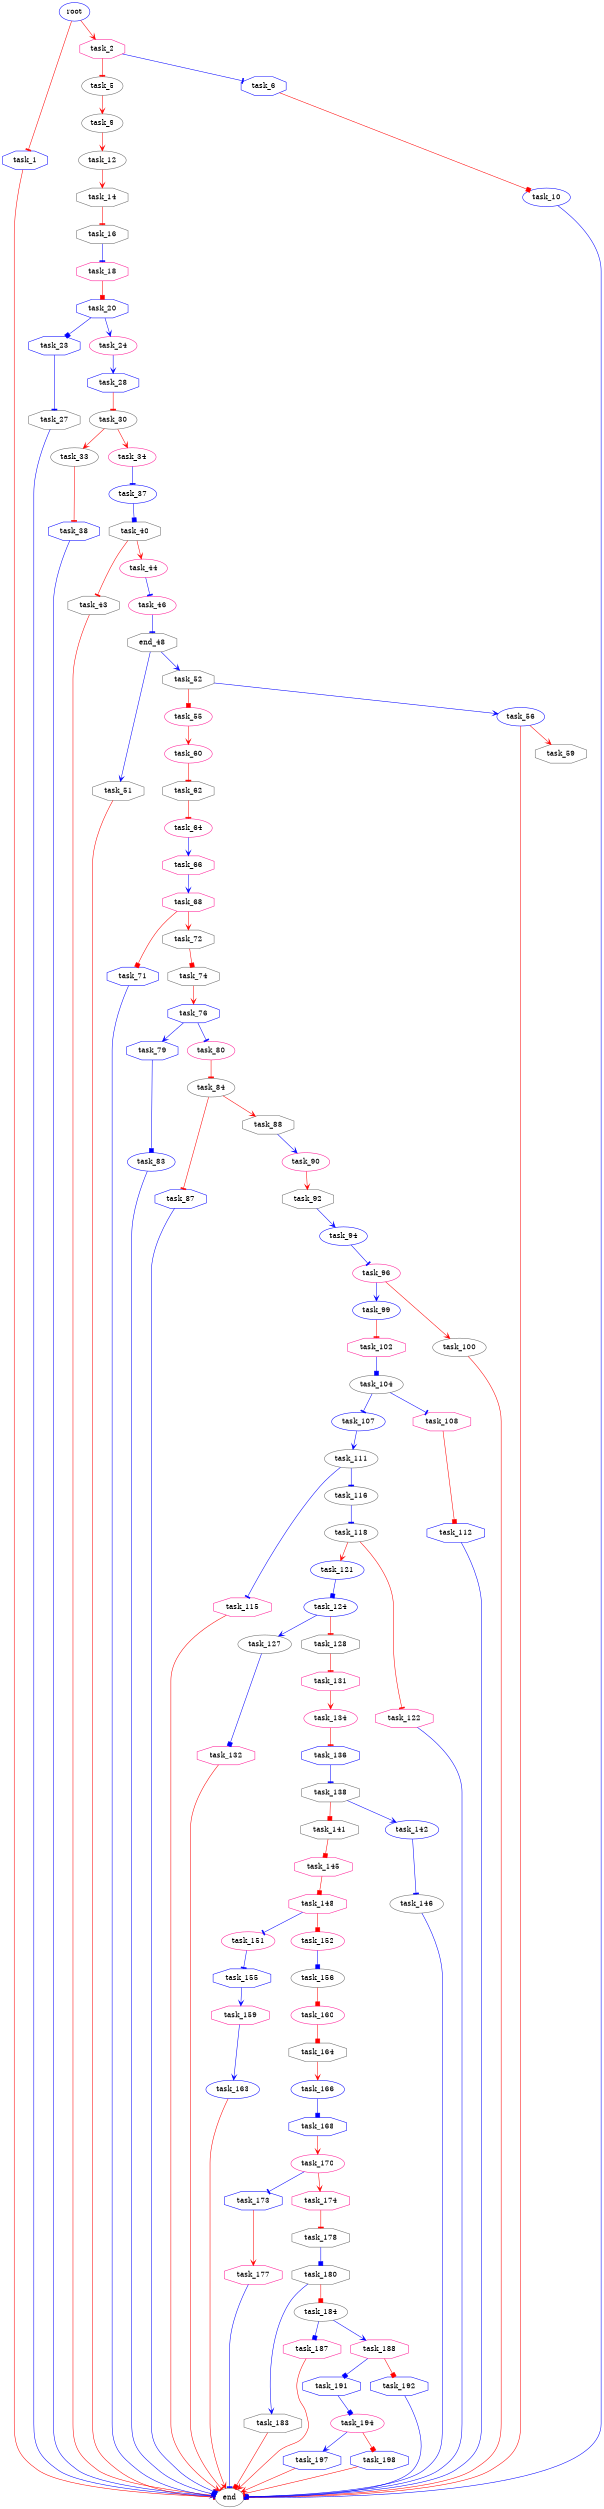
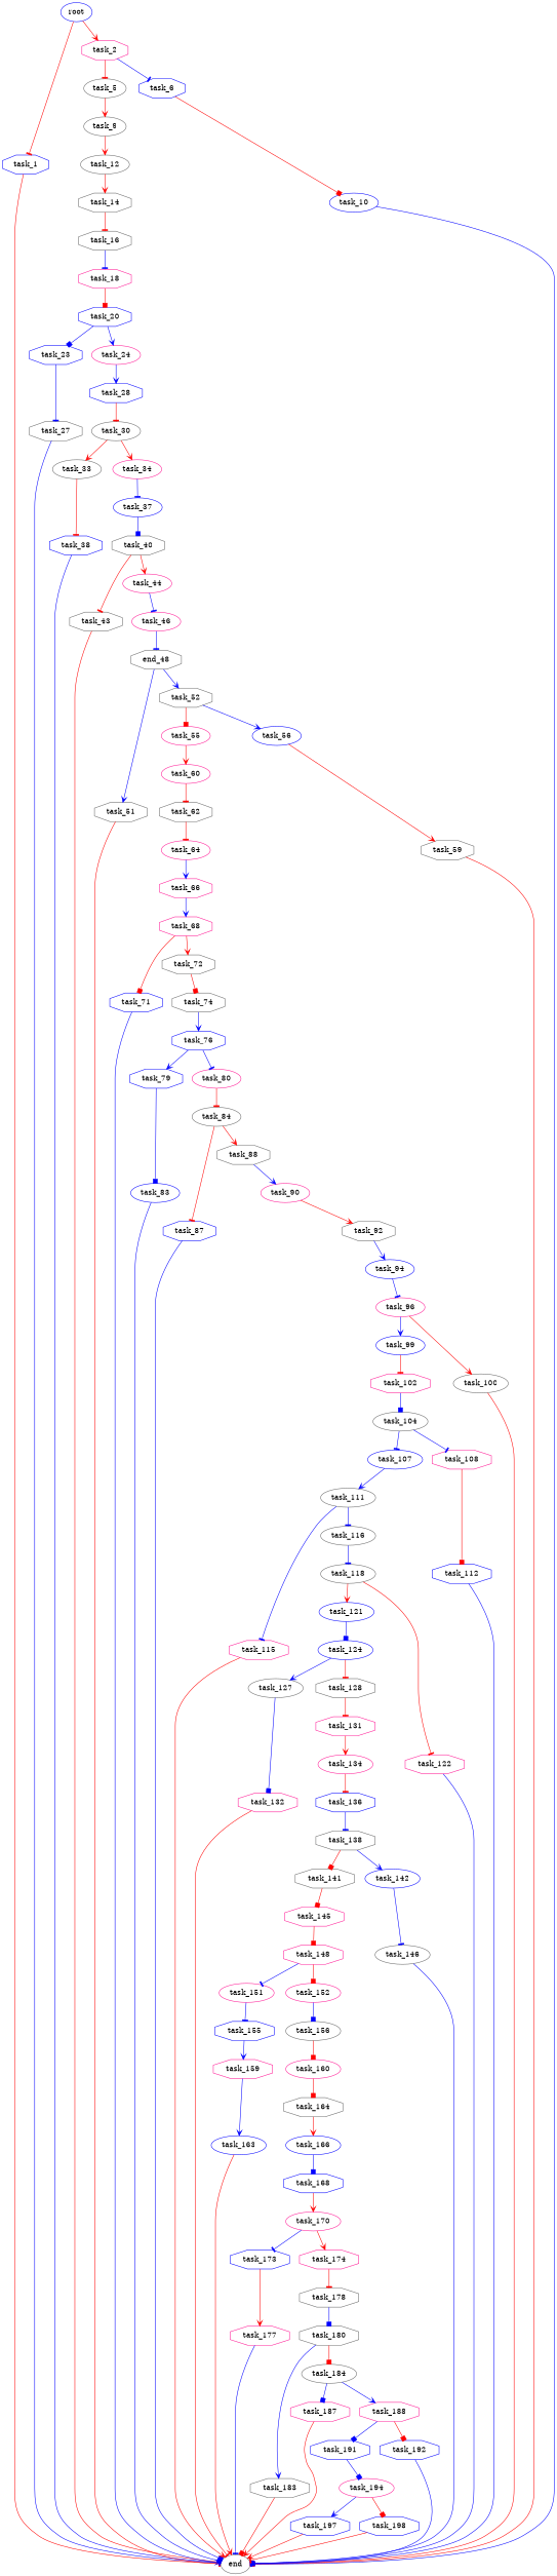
  digraph {
    node [color=gray40 shape=octagon]
    edge [arrowhead=tee color=red]
    root [color=blue shape=ellipse]
    task_1 [color=blue]
    task_2 [color=deeppink]
    end [shape=ellipse]
    task_5 [shape=ellipse]
    task_6 [color=blue]
    task_9 [shape=ellipse]
    task_10 [color=blue shape=ellipse]
    task_12 [shape=ellipse]
    task_14
    task_16
    task_18 [color=deeppink]
    task_20 [color=blue]
    task_23 [color=blue]
    task_24 [color=deeppink shape=ellipse]
    task_27
    task_28 [color=blue]
    task_30 [shape=ellipse]
    task_33 [shape=ellipse]
    task_34 [color=deeppink shape=ellipse]
    task_38 [color=blue]
    task_37 [color=blue shape=ellipse]
    task_40
    task_43
    task_44 [color=deeppink shape=ellipse]
    task_46 [color=deeppink shape=ellipse]
    n27 [label=end_48]
    task_51
    task_52
    task_55 [color=deeppink shape=ellipse]
    task_56 [color=blue shape=ellipse]
    task_60 [color=deeppink shape=ellipse]
    task_59
    task_62
    task_64 [color=deeppink shape=ellipse]
    task_66 [color=deeppink]
    task_68 [color=deeppink]
    task_71 [color=blue]
    task_72
    task_74
    task_76 [color=blue]
    task_79 [color=blue]
    task_80 [color=deeppink shape=ellipse]
    task_83 [color=blue shape=ellipse]
    task_84 [shape=ellipse]
    task_87 [color=blue]
    task_88
    task_90 [color=deeppink shape=ellipse]
    task_92
    task_94 [color=blue shape=ellipse]
    task_96 [color=deeppink shape=ellipse]
    task_99 [color=blue shape=ellipse]
    task_100 [shape=ellipse]
    task_102 [color=deeppink]
    task_104 [shape=ellipse]
    task_107 [color=blue shape=ellipse]
    task_108 [color=deeppink]
    task_111 [shape=ellipse]
    task_112 [color=blue]
    task_115 [color=deeppink]
    task_116 [shape=ellipse]
    task_118 [shape=ellipse]
    task_121 [color=blue shape=ellipse]
    task_122 [color=deeppink]
    task_124 [color=blue shape=ellipse]
    task_127 [shape=ellipse]
    task_128
    task_132 [color=deeppink]
    task_131 [color=deeppink]
    task_134 [color=deeppink shape=ellipse]
    task_136 [color=blue]
    task_138
    task_141
    task_142 [color=blue shape=ellipse]
    task_145 [color=deeppink]
    task_146 [shape=ellipse]
    task_148 [color=deeppink]
    task_151 [color=deeppink shape=ellipse]
    task_152 [color=deeppink shape=ellipse]
    task_155 [color=blue]
    task_156 [shape=ellipse]
    task_159 [color=deeppink]
    task_160 [color=deeppink shape=ellipse]
    task_163 [color=blue shape=ellipse]
    task_164
    task_166 [color=blue shape=ellipse]
    task_168 [color=blue]
    task_170 [color=deeppink shape=ellipse]
    task_173 [color=blue]
    task_174 [color=deeppink]
    task_177 [color=deeppink]
    task_178
    task_180
    task_183
    task_184 [shape=ellipse]
    task_187 [color=deeppink]
    task_188 [color=deeppink]
    task_191 [color=blue]
    task_192 [color=blue]
    task_194 [color=deeppink shape=ellipse]
    task_197 [color=blue]
    task_198 [color=blue]
    root -> task_1
    root -> task_2 [arrowhead=vee]
    task_1 -> end
    task_2 -> task_5
    task_2 -> task_6 [color=blue]
    task_5 -> task_9 [arrowhead=vee]
    task_6 -> task_10 [arrowhead=box]
    task_9 -> task_12 [arrowhead=vee]
    task_10 -> end [arrowhead=box color=blue]
    task_12 -> task_14 [arrowhead=vee]
    task_14 -> task_16
    task_16 -> task_18 [color=blue]
    task_18 -> task_20 [arrowhead=box]
    task_20 -> task_23 [arrowhead=box color=blue]
    task_20 -> task_24 [arrowhead=vee color=blue]
    task_23 -> task_27 [color=blue]
    task_24 -> task_28 [arrowhead=vee color=blue]
    task_27 -> end [color=blue]
    task_28 -> task_30
    task_30 -> task_33 [arrowhead=vee]
    task_30 -> task_34 [arrowhead=vee]
    task_33 -> task_38
    task_34 -> task_37 [color=blue]
    task_38 -> end [arrowhead=vee color=blue]
    task_37 -> task_40 [arrowhead=box color=blue]
    task_40 -> task_43
    task_40 -> task_44 [arrowhead=vee]
    task_43 -> end
    task_44 -> task_46 [color=blue]
    task_46 -> n27 [color=blue]
    n27 -> task_51 [arrowhead=vee color=blue]
    n27 -> task_52 [arrowhead=vee color=blue]
    task_51 -> end
    task_52 -> task_55 [arrowhead=box]
    task_52 -> task_56 [arrowhead=vee color=blue]
    task_55 -> task_60 [arrowhead=vee]
    task_56 -> task_59 [arrowhead=vee]
    task_60 -> task_62
-   task_56 -> end [arrowhead=box]
+   task_59 -> end [arrowhead=box]
    task_62 -> task_64
    task_64 -> task_66 [arrowhead=vee color=blue]
    task_66 -> task_68 [arrowhead=vee color=blue]
    task_68 -> task_71 [arrowhead=box]
    task_68 -> task_72 [arrowhead=vee]
    task_71 -> end [color=blue]
    task_72 -> task_74 [arrowhead=box]
-   task_74 -> task_76 [arrowhead=vee]
+   task_74 -> task_76 [arrowhead=vee color=blue]
    task_76 -> task_79 [arrowhead=vee color=blue]
    task_76 -> task_80 [color=blue]
    task_79 -> task_83 [arrowhead=box color=blue]
    task_80 -> task_84
    task_83 -> end [arrowhead=box color=blue]
    task_84 -> task_87
    task_84 -> task_88 [arrowhead=vee]
    task_87 -> end [arrowhead=box color=blue]
    task_88 -> task_90 [arrowhead=vee color=blue]
    task_90 -> task_92 [arrowhead=vee]
    task_92 -> task_94 [arrowhead=vee color=blue]
    task_94 -> task_96 [color=blue]
    task_96 -> task_99 [arrowhead=vee color=blue]
    task_96 -> task_100 [arrowhead=vee]
    task_99 -> task_102
    task_100 -> end [arrowhead=box]
    task_102 -> task_104 [arrowhead=box color=blue]
    task_104 -> task_107 [color=blue]
    task_104 -> task_108 [color=blue]
    task_107 -> task_111 [arrowhead=vee color=blue]
    task_108 -> task_112 [arrowhead=box]
    task_111 -> task_115 [color=blue]
    task_111 -> task_116 [color=blue]
    task_112 -> end [color=blue]
    task_115 -> end [arrowhead=vee]
    task_116 -> task_118 [color=blue]
    task_118 -> task_121 [arrowhead=vee]
    task_118 -> task_122
    task_121 -> task_124 [arrowhead=box color=blue]
    task_122 -> end [arrowhead=box color=blue]
    task_124 -> task_127 [arrowhead=vee color=blue]
    task_124 -> task_128
    task_127 -> task_132 [arrowhead=box color=blue]
    task_128 -> task_131
    task_132 -> end
    task_131 -> task_134 [arrowhead=vee]
    task_134 -> task_136
    task_136 -> task_138 [color=blue]
    task_138 -> task_141 [arrowhead=box]
    task_138 -> task_142 [arrowhead=vee color=blue]
    task_141 -> task_145 [arrowhead=box]
    task_142 -> task_146 [color=blue]
    task_145 -> task_148 [arrowhead=box]
    task_146 -> end [arrowhead=box color=blue]
    task_148 -> task_151 [color=blue]
    task_148 -> task_152 [arrowhead=box]
    task_151 -> task_155 [color=blue]
    task_152 -> task_156 [arrowhead=box color=blue]
    task_155 -> task_159 [arrowhead=vee color=blue]
    task_156 -> task_160 [arrowhead=box]
    task_159 -> task_163 [arrowhead=vee color=blue]
    task_160 -> task_164 [arrowhead=box]
    task_163 -> end [arrowhead=vee]
    task_164 -> task_166 [arrowhead=vee]
    task_166 -> task_168 [arrowhead=box color=blue]
    task_168 -> task_170 [arrowhead=vee]
    task_170 -> task_173 [color=blue]
    task_170 -> task_174 [arrowhead=vee]
    task_173 -> task_177 [arrowhead=vee]
    task_174 -> task_178
    task_177 -> end [color=blue]
    task_178 -> task_180 [arrowhead=box color=blue]
    task_180 -> task_183 [arrowhead=vee color=blue]
    task_180 -> task_184 [arrowhead=box]
    task_183 -> end [arrowhead=box]
    task_184 -> task_187 [arrowhead=box color=blue]
    task_184 -> task_188 [arrowhead=vee color=blue]
    task_187 -> end [arrowhead=vee]
    task_188 -> task_191 [arrowhead=box color=blue]
    task_188 -> task_192 [arrowhead=box]
    task_191 -> task_194 [arrowhead=box color=blue]
    task_192 -> end [color=blue]
    task_194 -> task_197 [arrowhead=vee color=blue]
    task_194 -> task_198 [arrowhead=box]
    task_197 -> end [arrowhead=vee]
    task_198 -> end
  }
